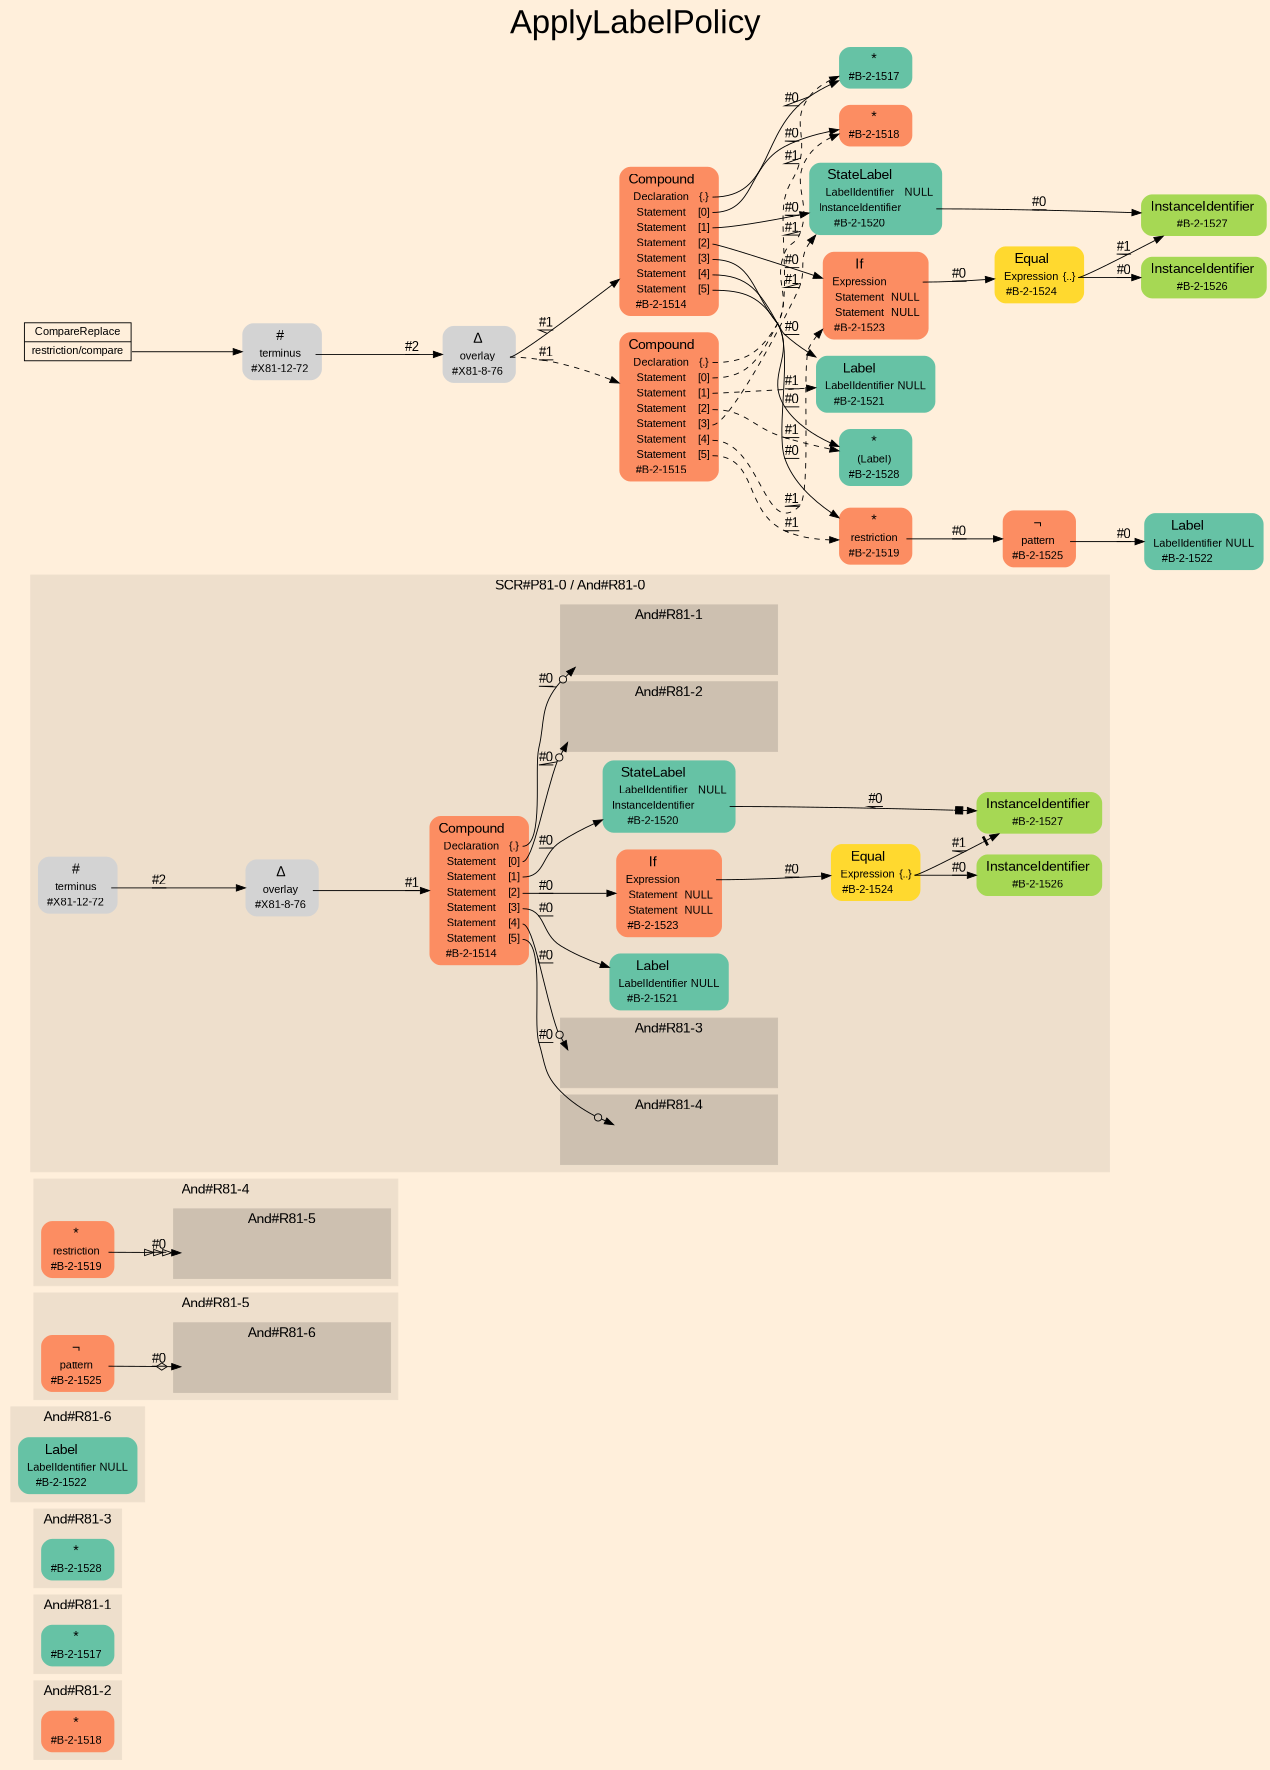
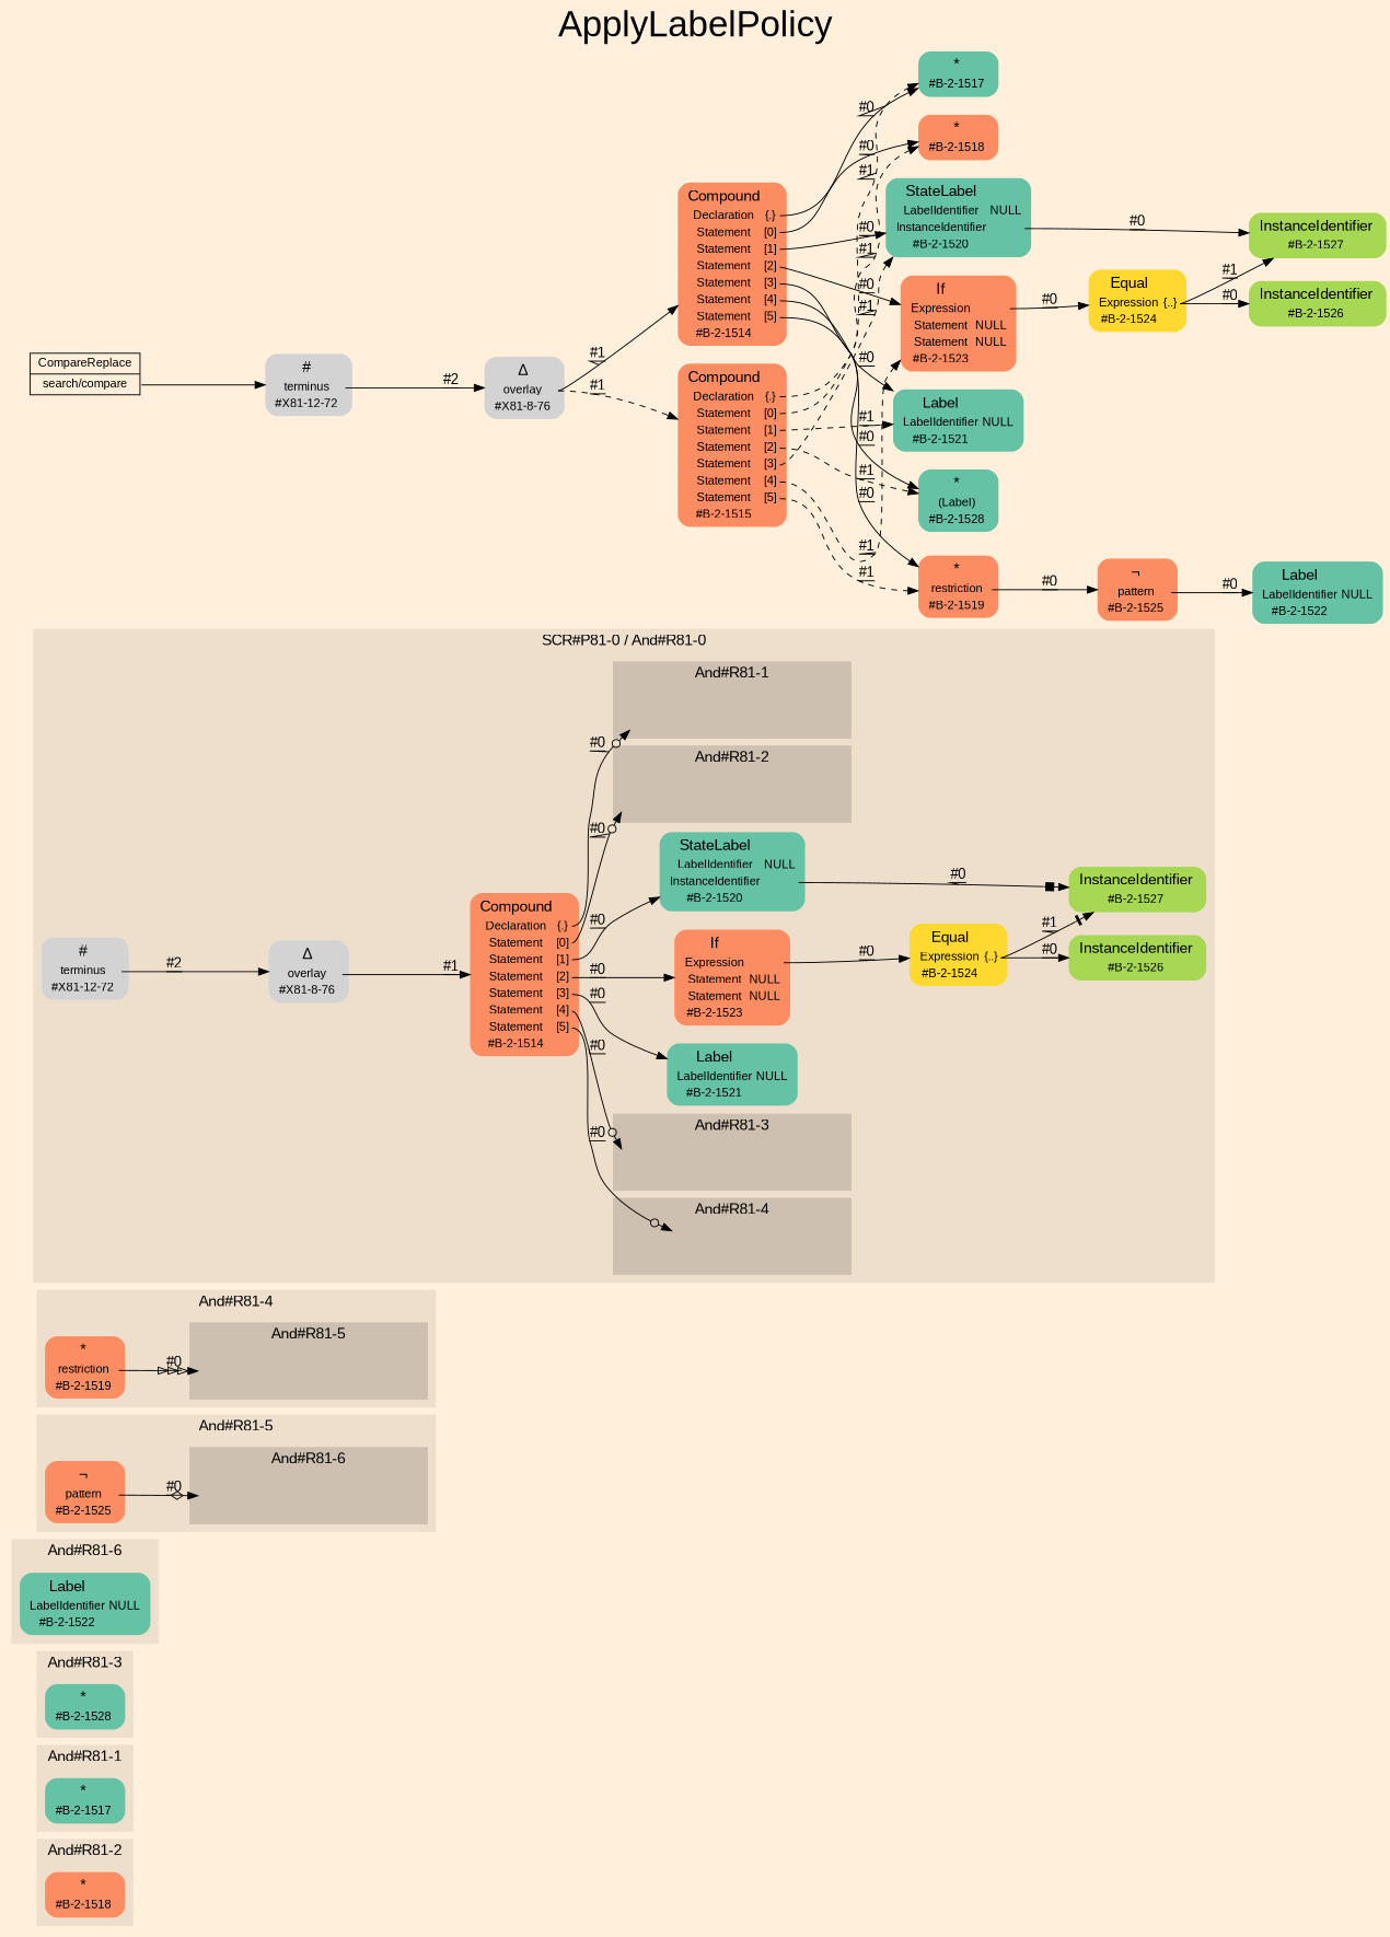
  digraph {
    bgcolor=antiquewhite1
    color=black
    fontcolor=black
    fontname=Arial
    fontsize=36
    label=ApplyLabelPolicy
    labelloc=t
    rankdir=LR
    ranksep=0.3
    node [fillcolor="/set28/2" fontname=Arial fontsize=12 shape=plaintext style="rounded,filled"]
    edge [color=black decorate=true fontcolor=black fontname=Arial tailport=port0]
    n1 [label=<<TABLE BORDER="0" CELLBORDER="0" CELLSPACING="0">          <TR><TD><FONT POINT-SIZE="15.0">*</FONT></TD><TD></TD></TR>          <TR><TD>#B-2-1518</TD><TD PORT="port0"></TD></TR>         </TABLE>>]
    n2 [fillcolor="/set28/1" label=<<TABLE BORDER="0" CELLBORDER="0" CELLSPACING="0">          <TR><TD><FONT POINT-SIZE="15.0">*</FONT></TD><TD></TD></TR>          <TR><TD>#B-2-1517</TD><TD PORT="port0"></TD></TR>         </TABLE>>]
    n3 [fillcolor="/set28/1" label=<<TABLE BORDER="0" CELLBORDER="0" CELLSPACING="0">          <TR><TD><FONT POINT-SIZE="15.0">*</FONT></TD><TD></TD></TR>          <TR><TD>#B-2-1528</TD><TD PORT="port0"></TD></TR>         </TABLE>>]
    n4 [fillcolor="/set28/1" label=<<TABLE BORDER="0" CELLBORDER="0" CELLSPACING="0">          <TR><TD><FONT POINT-SIZE="15.0">Label</FONT></TD><TD></TD></TR>          <TR><TD>LabelIdentifier</TD><TD PORT="port0">NULL</TD></TR>          <TR><TD>#B-2-1522</TD><TD PORT="port1"></TD></TR>         </TABLE>>]
    "And#R81-5/And#R81-6/#B-2-1522" [fillcolor="/set28/1" shape=none style=invisible fontsize=""]
    n6 [label=<<TABLE BORDER="0" CELLBORDER="0" CELLSPACING="0">          <TR><TD><FONT POINT-SIZE="15.0">¬</FONT></TD><TD></TD></TR>          <TR><TD>pattern</TD><TD PORT="port0"></TD></TR>          <TR><TD>#B-2-1525</TD><TD PORT="port1"></TD></TR>         </TABLE>>]
    "And#R81-4/And#R81-5/#B-2-1525" [shape=none style=invisible fontsize=""]
    n8 [label=<<TABLE BORDER="0" CELLBORDER="0" CELLSPACING="0">          <TR><TD><FONT POINT-SIZE="15.0">*</FONT></TD><TD></TD></TR>          <TR><TD>restriction</TD><TD PORT="port0"></TD></TR>          <TR><TD>#B-2-1519</TD><TD PORT="port1"></TD></TR>         </TABLE>>]
    "And#R81-0/And#R81-1/#B-2-1517" [fillcolor="/set28/1" shape=none style=invisible fontsize=""]
    "And#R81-0/And#R81-2/#B-2-1518" [shape=none style=invisible fontsize=""]
    "And#R81-0/And#R81-3/#B-2-1528" [fillcolor="/set28/1" shape=none style=invisible fontsize=""]
    "And#R81-0/And#R81-4/#B-2-1519" [shape=none style=invisible fontsize=""]
    n13 [fillcolor="/set28/1" label=<<TABLE BORDER="0" CELLBORDER="0" CELLSPACING="0">          <TR><TD><FONT POINT-SIZE="15.0">Label</FONT></TD><TD></TD></TR>          <TR><TD>LabelIdentifier</TD><TD PORT="port0">NULL</TD></TR>          <TR><TD>#B-2-1521</TD><TD PORT="port1"></TD></TR>         </TABLE>>]
    n14 [fillcolor="/set28/5" label=<<TABLE BORDER="0" CELLBORDER="0" CELLSPACING="0">          <TR><TD><FONT POINT-SIZE="15.0">InstanceIdentifier</FONT></TD><TD></TD></TR>          <TR><TD>#B-2-1526</TD><TD PORT="port0"></TD></TR>         </TABLE>>]
    n15 [label=<<TABLE BORDER="0" CELLBORDER="0" CELLSPACING="0">          <TR><TD><FONT POINT-SIZE="15.0">Δ</FONT></TD><TD></TD></TR>          <TR><TD>overlay</TD><TD PORT="port0"></TD></TR>          <TR><TD>#X81-8-76</TD><TD PORT="port1"></TD></TR>         </TABLE>> fillcolor=""]
    n16 [fillcolor="/set28/1" label=<<TABLE BORDER="0" CELLBORDER="0" CELLSPACING="0">          <TR><TD><FONT POINT-SIZE="15.0">StateLabel</FONT></TD><TD></TD></TR>          <TR><TD>LabelIdentifier</TD><TD PORT="port0">NULL</TD></TR>          <TR><TD>InstanceIdentifier</TD><TD PORT="port1"></TD></TR>          <TR><TD>#B-2-1520</TD><TD PORT="port2"></TD></TR>         </TABLE>>]
    n17 [label=<<TABLE BORDER="0" CELLBORDER="0" CELLSPACING="0">          <TR><TD><FONT POINT-SIZE="15.0">If</FONT></TD><TD></TD></TR>          <TR><TD>Expression</TD><TD PORT="port0"></TD></TR>          <TR><TD>Statement</TD><TD PORT="port1">NULL</TD></TR>          <TR><TD>Statement</TD><TD PORT="port2">NULL</TD></TR>          <TR><TD>#B-2-1523</TD><TD PORT="port3"></TD></TR>         </TABLE>>]
    n18 [label=<<TABLE BORDER="0" CELLBORDER="0" CELLSPACING="0">          <TR><TD><FONT POINT-SIZE="15.0">#</FONT></TD><TD></TD></TR>          <TR><TD>terminus</TD><TD PORT="port0"></TD></TR>          <TR><TD>#X81-12-72</TD><TD PORT="port1"></TD></TR>         </TABLE>> fillcolor=""]
    n19 [label=<<TABLE BORDER="0" CELLBORDER="0" CELLSPACING="0">          <TR><TD><FONT POINT-SIZE="15.0">Compound</FONT></TD><TD></TD></TR>          <TR><TD>Declaration</TD><TD PORT="port0">{.}</TD></TR>          <TR><TD>Statement</TD><TD PORT="port1">[0]</TD></TR>          <TR><TD>Statement</TD><TD PORT="port2">[1]</TD></TR>          <TR><TD>Statement</TD><TD PORT="port3">[2]</TD></TR>          <TR><TD>Statement</TD><TD PORT="port4">[3]</TD></TR>          <TR><TD>Statement</TD><TD PORT="port5">[4]</TD></TR>          <TR><TD>Statement</TD><TD PORT="port6">[5]</TD></TR>          <TR><TD>#B-2-1514</TD><TD PORT="port7"></TD></TR>         </TABLE>>]
    n20 [fillcolor="/set28/5" label=<<TABLE BORDER="0" CELLBORDER="0" CELLSPACING="0">          <TR><TD><FONT POINT-SIZE="15.0">InstanceIdentifier</FONT></TD><TD></TD></TR>          <TR><TD>#B-2-1527</TD><TD PORT="port0"></TD></TR>         </TABLE>>]
    n21 [fillcolor="/set28/6" label=<<TABLE BORDER="0" CELLBORDER="0" CELLSPACING="0">          <TR><TD><FONT POINT-SIZE="15.0">Equal</FONT></TD><TD></TD></TR>          <TR><TD>Expression</TD><TD PORT="port0">{..}</TD></TR>          <TR><TD>#B-2-1524</TD><TD PORT="port1"></TD></TR>         </TABLE>>]
-   n22 [color=black fillcolor=antiquewhite1 fontcolor=black label="<fixed> CompareReplace | <port0> restriction/compare" shape=record style=filled]
+   n22 [color=black fillcolor=antiquewhite1 fontcolor=black label="<fixed> CompareReplace | <port0> search/compare" shape=record style=filled]
    n23 [label=<<TABLE BORDER="0" CELLBORDER="0" CELLSPACING="0">      <TR><TD><FONT POINT-SIZE="15.0">#</FONT></TD><TD></TD></TR>      <TR><TD>terminus</TD><TD PORT="port0"></TD></TR>      <TR><TD>#X81-12-72</TD><TD PORT="port1"></TD></TR>     </TABLE>> fillcolor=""]
    n24 [label=<<TABLE BORDER="0" CELLBORDER="0" CELLSPACING="0">      <TR><TD><FONT POINT-SIZE="15.0">Δ</FONT></TD><TD></TD></TR>      <TR><TD>overlay</TD><TD PORT="port0"></TD></TR>      <TR><TD>#X81-8-76</TD><TD PORT="port1"></TD></TR>     </TABLE>> fillcolor=""]
    n25 [label=<<TABLE BORDER="0" CELLBORDER="0" CELLSPACING="0">      <TR><TD><FONT POINT-SIZE="15.0">Compound</FONT></TD><TD></TD></TR>      <TR><TD>Declaration</TD><TD PORT="port0">{.}</TD></TR>      <TR><TD>Statement</TD><TD PORT="port1">[0]</TD></TR>      <TR><TD>Statement</TD><TD PORT="port2">[1]</TD></TR>      <TR><TD>Statement</TD><TD PORT="port3">[2]</TD></TR>      <TR><TD>Statement</TD><TD PORT="port4">[3]</TD></TR>      <TR><TD>Statement</TD><TD PORT="port5">[4]</TD></TR>      <TR><TD>Statement</TD><TD PORT="port6">[5]</TD></TR>      <TR><TD>#B-2-1514</TD><TD PORT="port7"></TD></TR>     </TABLE>>]
    n26 [label=<<TABLE BORDER="0" CELLBORDER="0" CELLSPACING="0">      <TR><TD><FONT POINT-SIZE="15.0">Compound</FONT></TD><TD></TD></TR>      <TR><TD>Declaration</TD><TD PORT="port0">{.}</TD></TR>      <TR><TD>Statement</TD><TD PORT="port1">[0]</TD></TR>      <TR><TD>Statement</TD><TD PORT="port2">[1]</TD></TR>      <TR><TD>Statement</TD><TD PORT="port3">[2]</TD></TR>      <TR><TD>Statement</TD><TD PORT="port4">[3]</TD></TR>      <TR><TD>Statement</TD><TD PORT="port5">[4]</TD></TR>      <TR><TD>Statement</TD><TD PORT="port6">[5]</TD></TR>      <TR><TD>#B-2-1515</TD><TD PORT="port7"></TD></TR>     </TABLE>>]
    n27 [fillcolor="/set28/1" label=<<TABLE BORDER="0" CELLBORDER="0" CELLSPACING="0">      <TR><TD><FONT POINT-SIZE="15.0">*</FONT></TD><TD></TD></TR>      <TR><TD>#B-2-1517</TD><TD PORT="port0"></TD></TR>     </TABLE>>]
    n28 [label=<<TABLE BORDER="0" CELLBORDER="0" CELLSPACING="0">      <TR><TD><FONT POINT-SIZE="15.0">*</FONT></TD><TD></TD></TR>      <TR><TD>#B-2-1518</TD><TD PORT="port0"></TD></TR>     </TABLE>>]
    n29 [fillcolor="/set28/1" label=<<TABLE BORDER="0" CELLBORDER="0" CELLSPACING="0">      <TR><TD><FONT POINT-SIZE="15.0">StateLabel</FONT></TD><TD></TD></TR>      <TR><TD>LabelIdentifier</TD><TD PORT="port0">NULL</TD></TR>      <TR><TD>InstanceIdentifier</TD><TD PORT="port1"></TD></TR>      <TR><TD>#B-2-1520</TD><TD PORT="port2"></TD></TR>     </TABLE>>]
    n30 [label=<<TABLE BORDER="0" CELLBORDER="0" CELLSPACING="0">      <TR><TD><FONT POINT-SIZE="15.0">If</FONT></TD><TD></TD></TR>      <TR><TD>Expression</TD><TD PORT="port0"></TD></TR>      <TR><TD>Statement</TD><TD PORT="port1">NULL</TD></TR>      <TR><TD>Statement</TD><TD PORT="port2">NULL</TD></TR>      <TR><TD>#B-2-1523</TD><TD PORT="port3"></TD></TR>     </TABLE>>]
    n31 [fillcolor="/set28/1" label=<<TABLE BORDER="0" CELLBORDER="0" CELLSPACING="0">      <TR><TD><FONT POINT-SIZE="15.0">Label</FONT></TD><TD></TD></TR>      <TR><TD>LabelIdentifier</TD><TD PORT="port0">NULL</TD></TR>      <TR><TD>#B-2-1521</TD><TD PORT="port1"></TD></TR>     </TABLE>>]
    n32 [fillcolor="/set28/1" label=<<TABLE BORDER="0" CELLBORDER="0" CELLSPACING="0">      <TR><TD><FONT POINT-SIZE="15.0">*</FONT></TD><TD></TD></TR>      <TR><TD>(Label)</TD><TD PORT="port0"></TD></TR>      <TR><TD>#B-2-1528</TD><TD PORT="port1"></TD></TR>     </TABLE>>]
    n33 [label=<<TABLE BORDER="0" CELLBORDER="0" CELLSPACING="0">      <TR><TD><FONT POINT-SIZE="15.0">*</FONT></TD><TD></TD></TR>      <TR><TD>restriction</TD><TD PORT="port0"></TD></TR>      <TR><TD>#B-2-1519</TD><TD PORT="port1"></TD></TR>     </TABLE>>]
    n34 [fillcolor="/set28/5" label=<<TABLE BORDER="0" CELLBORDER="0" CELLSPACING="0">      <TR><TD><FONT POINT-SIZE="15.0">InstanceIdentifier</FONT></TD><TD></TD></TR>      <TR><TD>#B-2-1527</TD><TD PORT="port0"></TD></TR>     </TABLE>>]
    n35 [fillcolor="/set28/6" label=<<TABLE BORDER="0" CELLBORDER="0" CELLSPACING="0">      <TR><TD><FONT POINT-SIZE="15.0">Equal</FONT></TD><TD></TD></TR>      <TR><TD>Expression</TD><TD PORT="port0">{..}</TD></TR>      <TR><TD>#B-2-1524</TD><TD PORT="port1"></TD></TR>     </TABLE>>]
    n36 [fillcolor="/set28/5" label=<<TABLE BORDER="0" CELLBORDER="0" CELLSPACING="0">      <TR><TD><FONT POINT-SIZE="15.0">InstanceIdentifier</FONT></TD><TD></TD></TR>      <TR><TD>#B-2-1526</TD><TD PORT="port0"></TD></TR>     </TABLE>>]
    n37 [label=<<TABLE BORDER="0" CELLBORDER="0" CELLSPACING="0">      <TR><TD><FONT POINT-SIZE="15.0">¬</FONT></TD><TD></TD></TR>      <TR><TD>pattern</TD><TD PORT="port0"></TD></TR>      <TR><TD>#B-2-1525</TD><TD PORT="port1"></TD></TR>     </TABLE>>]
    n38 [fillcolor="/set28/1" label=<<TABLE BORDER="0" CELLBORDER="0" CELLSPACING="0">      <TR><TD><FONT POINT-SIZE="15.0">Label</FONT></TD><TD></TD></TR>      <TR><TD>LabelIdentifier</TD><TD PORT="port0">NULL</TD></TR>      <TR><TD>#B-2-1522</TD><TD PORT="port1"></TD></TR>     </TABLE>>]
    subgraph cluster_1 {
      color=antiquewhite2
      fontsize=15
      label="And#R81-2"
      style=filled
      n1
    }
    subgraph cluster_2 {
      color=antiquewhite2
      fontsize=15
      label="And#R81-1"
      style=filled
      n2
    }
    subgraph cluster_3 {
      color=antiquewhite2
      fontsize=15
      label="And#R81-3"
      style=filled
      n3
    }
    subgraph cluster_4 {
      color=antiquewhite2
      fontsize=15
      label="And#R81-6"
      style=filled
      n4
    }
    subgraph cluster_5 {
      color=antiquewhite2
      fontsize=15
      label="And#R81-5"
      style=filled
      n6
      subgraph cluster_6 {
        color=antiquewhite3
        fontsize=15
        label="And#R81-6"
        style=filled
        "And#R81-5/And#R81-6/#B-2-1522"
      }
    }
    subgraph cluster_7 {
      color=antiquewhite2
      fontsize=15
      label="And#R81-4"
      style=filled
      n8
      subgraph cluster_8 {
        color=antiquewhite3
        fontsize=15
        label="And#R81-5"
        style=filled
        "And#R81-4/And#R81-5/#B-2-1525"
      }
    }
    subgraph cluster_9 {
      color=antiquewhite2
      fontsize=15
      label="SCR#P81-0 / And#R81-0"
      style=filled
      n13
      n14
      n15
      n16
      n17
      n18
      n19
      n20
      n21
      subgraph cluster_10 {
        color=antiquewhite3
        fontsize=15
        label="And#R81-1"
        style=filled
        "And#R81-0/And#R81-1/#B-2-1517"
      }
      subgraph cluster_11 {
        color=antiquewhite3
        fontsize=15
        label="And#R81-2"
        style=filled
        "And#R81-0/And#R81-2/#B-2-1518"
      }
      subgraph cluster_12 {
        color=antiquewhite3
        fontsize=15
        label="And#R81-3"
        style=filled
        "And#R81-0/And#R81-3/#B-2-1528"
      }
      subgraph cluster_13 {
        color=antiquewhite3
        fontsize=15
        label="And#R81-4"
        style=filled
        "And#R81-0/And#R81-4/#B-2-1519"
      }
    }
    n6 -> "And#R81-5/And#R81-6/#B-2-1522" [arrowhead=normalnoneodiamond label="#0"]
    n8 -> "And#R81-4/And#R81-5/#B-2-1525" [arrowhead=normalonormalonormalonormal label="#0"]
    n15 -> n19 [label="#1"]
    n16 -> n20 [arrowhead=normalnonebox label="#0" tailport=port1]
    n17 -> n21 [label="#0"]
    n18 -> n15 [label="#2"]
    n19 -> "And#R81-0/And#R81-1/#B-2-1517" [arrowhead=normalnoneodot label="#0"]
    n19 -> "And#R81-0/And#R81-2/#B-2-1518" [arrowhead=normalnoneodot label="#0" tailport=port1]
    n19 -> "And#R81-0/And#R81-3/#B-2-1528" [arrowhead=normalnoneodot label="#0" tailport=port5]
    n19 -> "And#R81-0/And#R81-4/#B-2-1519" [arrowhead=normalnoneodot label="#0" tailport=port6]
    n19 -> n13 [label="#0" tailport=port4]
    n19 -> n16 [label="#0" tailport=port2]
    n19 -> n17 [label="#0" tailport=port3]
    n21 -> n14 [label="#0"]
    n21 -> n20 [arrowhead=normalnonetee label="#1"]
    n22 -> n23
    n23 -> n24 [label="#2"]
    n24 -> n25 [label="#1"]
    n24 -> n26 [label="#1" style=dashed]
    n25 -> n27 [label="#0"]
    n25 -> n28 [label="#0" tailport=port1]
    n25 -> n29 [label="#0" tailport=port2]
    n25 -> n30 [label="#0" tailport=port3]
    n25 -> n31 [label="#0" tailport=port4]
    n25 -> n32 [label="#0" tailport=port5]
    n25 -> n33 [label="#0" tailport=port6]
    n26 -> n27 [label="#1" style=dashed]
    n26 -> n28 [label="#1" style=dashed tailport=port1]
    n26 -> n29 [label="#1" style=dashed tailport=port4]
    n26 -> n30 [label="#1" style=dashed tailport=port5]
    n26 -> n31 [label="#1" style=dashed tailport=port2]
    n26 -> n32 [label="#1" style=dashed tailport=port3]
    n26 -> n33 [label="#1" style=dashed tailport=port6]
    n29 -> n34 [label="#0" tailport=port1]
    n30 -> n35 [label="#0"]
    n33 -> n37 [label="#0"]
    n35 -> n34 [label="#1"]
    n35 -> n36 [label="#0"]
    n37 -> n38 [label="#0"]
  }
